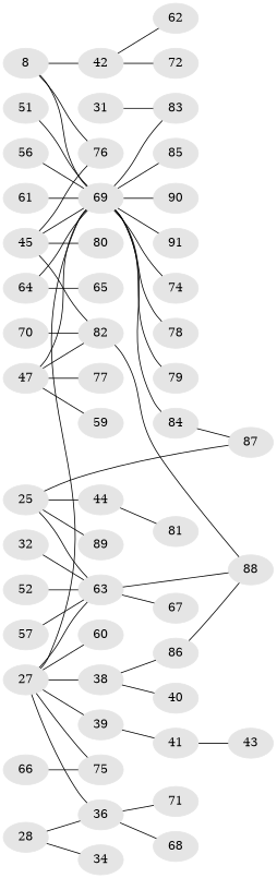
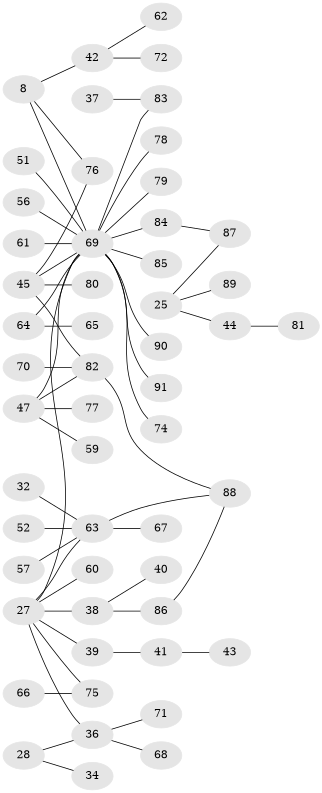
  graph {
    rankdir=LR
    node [color=gray90 style=filled]
    42 [super="+21"]
    62
    72
    8
    69 [super="+35+34+58+14+46"]
    76 [super="+73"]
    83 [super="+7"]
    74
    78
    79
    84
    85
    90
    91
    25
    44
    63 [super="+13"]
    87
    89
    81
    88 [super="+50"]
    67
    27 [super="+9"]
    36 [super="+10"]
    38 [super="+11"]
    39
    60
    75 [super="+48"]
    68 [super="+24"]
    71
    40 [super="+23"]
    86 [super="+55"]
    41
    28 [super="+12"]
    n35 [label=34]
    32
-   37 [label=31]
+   37
    43
    45 [super="+30"]
    80
    82 [super="+53"]
    47 [super="+15"]
    59
    77
    51
    52
    56
    57
    61
    64
    65
    66
    70
    42 -- 62
    42 -- 72
    8 -- 42 [weight=2]
    8 -- 69
    8 -- 76
    69 -- 83
    69 -- 74
    69 -- 78
    69 -- 79
    69 -- 84
    69 -- 85
    69 -- 90
    69 -- 91
    84 -- 87
    25 -- 44
-   25 -- 63
    25 -- 87
    25 -- 89
    44 -- 81
    63 -- 88
    63 -- 67
    27 -- 69
    27 -- 63 [weight=2]
    27 -- 36
    27 -- 38
    27 -- 39
    27 -- 60
    27 -- 75
    36 -- 68
    36 -- 71
    38 -- 40
    38 -- 86 [weight=2]
    39 -- 41
    86 -- 88
    41 -- 43
    28 -- 36
    28 -- n35
    32 -- 63
    37 -- 83
    45 -- 69
    45 -- 76
    45 -- 80
    45 -- 82
    82 -- 88
    47 -- 69
    47 -- 82 [weight=2]
    47 -- 59
    47 -- 77
    51 -- 69
    52 -- 63
    56 -- 69
    57 -- 63
    61 -- 69
    64 -- 69
    64 -- 65
    66 -- 75
    70 -- 82
  }
